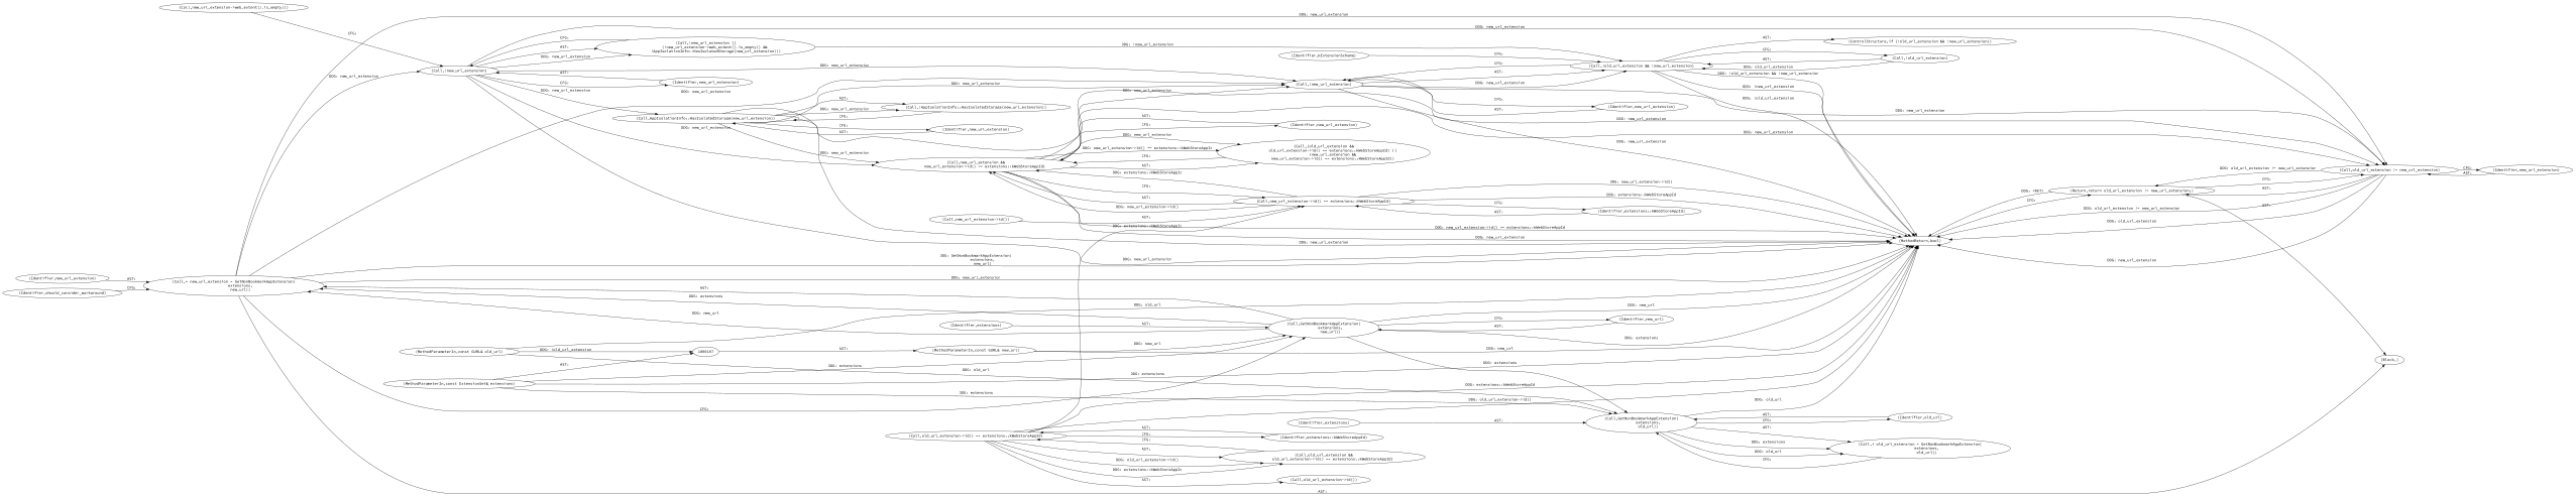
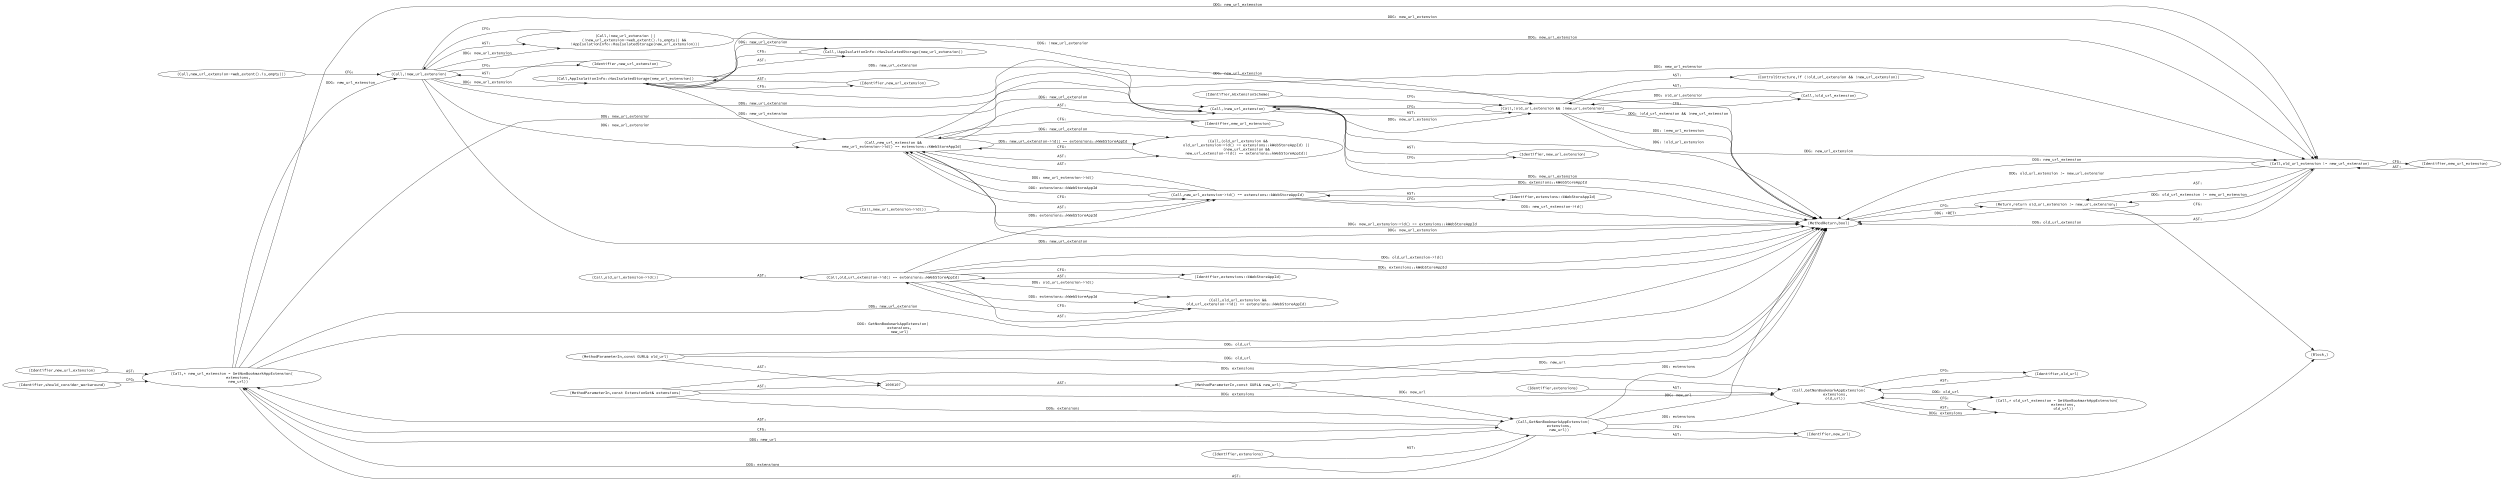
  digraph {
    fontname="Source Code Pro"
    rankdir=LR
    node [fontname="Source Code Pro"]
    edge [fontname="Source Code Pro"]
    n1 [label="(Call,!new_url_extension)"]
    n2 [label="(Call,!old_url_extension && !new_url_extension)"]
    n3 [label="(Call,old_url_extension != new_url_extension)"]
    n4 [label="(Identifier,new_url_extension)"]
    n5 [label="(MethodReturn,bool)"]
    n6 [label="(Call,!old_url_extension)"]
    n7 [label="(ControlStructure,if (!old_url_extension && !new_url_extension))"]
    n8 [label="(Return,return old_url_extension != new_url_extension;)"]
    n9 [label="(Identifier,new_url_extension)"]
    n10 [label="(Call,!new_url_extension)"]
    n11 [label="(Call,AppIsolationInfo::HasIsolatedStorage(new_url_extension))"]
    n12 [label="(Call,new_url_extension &&\n        new_url_extension->id() == extensions::kWebStoreAppId)"]
    n13 [label="(Identifier,new_url_extension)"]
    n14 [label="(Call,!new_url_extension ||\n        (!new_url_extension->web_extent().is_empty() &&\n         !AppIsolationInfo::HasIsolatedStorage(new_url_extension)))"]
    n15 [label="(Call,!AppIsolationInfo::HasIsolatedStorage(new_url_extension))"]
    n16 [label="(Identifier,new_url_extension)"]
    n17 [label="(Call,new_url_extension->id() == extensions::kWebStoreAppId)"]
    n18 [label="(Identifier,new_url_extension)"]
    n19 [label="(Call,(old_url_extension &&\n        old_url_extension->id() == extensions::kWebStoreAppId) ||\n        (new_url_extension &&\n        new_url_extension->id() == extensions::kWebStoreAppId))"]
    n20 [label="(Call,* new_url_extension = GetNonBookmarkAppExtension(\n      extensions,\n      new_url))"]
    n21 [label="(Call,GetNonBookmarkAppExtension(\n      extensions,\n      new_url))"]
    n22 [label="(Block,)"]
    n23 [label="(Identifier,new_url)"]
    n24 [label="(Call,GetNonBookmarkAppExtension(\n      extensions,\n      old_url))"]
    n25 [label="(Call,* old_url_extension = GetNonBookmarkAppExtension(\n      extensions,\n      old_url))"]
    n26 [label="(Identifier,old_url)"]
    n27 [label="(MethodParameterIn,const ExtensionSet& extensions)"]
    1000107
    n29 [label="(MethodParameterIn,const GURL& new_url)"]
    n30 [label="(MethodParameterIn,const GURL& old_url)"]
    n31 [label="(Identifier,extensions::kWebStoreAppId)"]
    n32 [label="(Call,old_url_extension->id() == extensions::kWebStoreAppId)"]
    n33 [label="(Identifier,extensions::kWebStoreAppId)"]
    n34 [label="(Call,old_url_extension &&\n        old_url_extension->id() == extensions::kWebStoreAppId)"]
    n35 [label="(Identifier,new_url_extension)"]
    n36 [label="(Identifier,should_consider_workaround)"]
    n37 [label="(Call,new_url_extension->web_extent().is_empty())"]
    n38 [label="(Call,old_url_extension->id())"]
    n39 [label="(Identifier,kExtensionScheme)"]
    n40 [label="(Identifier,extensions)"]
    n41 [label="(Call,new_url_extension->id())"]
    n42 [label="(Identifier,extensions)"]
    n1 -> n2 [label="AST: "]
    n1 -> n2 [label="DDG: new_url_extension"]
    n1 -> n3 [label="DDG: new_url_extension"]
    n1 -> n4 [label="CFG: "]
    n1 -> n5 [label="DDG: new_url_extension"]
    n2 -> n1 [label="CFG: "]
    n2 -> n5 [label="DDG: !new_url_extension"]
    n2 -> n5 [label="DDG: !old_url_extension"]
    n2 -> n5 [label="DDG: !old_url_extension && !new_url_extension"]
    n2 -> n6 [label="CFG: "]
    n2 -> n7 [label="AST: "]
    n3 -> n5 [label="DDG: old_url_extension != new_url_extension"]
    n3 -> n5 [label="DDG: old_url_extension"]
    n3 -> n5 [label="DDG: new_url_extension"]
    n3 -> n8 [label="AST: "]
    n3 -> n8 [label="DDG: old_url_extension != new_url_extension"]
    n3 -> n9 [label="CFG: "]
    n4 -> n1 [label="AST: "]
    n5 -> n8 [label="CFG: "]
    n6 -> n2 [label="AST: "]
    n6 -> n2 [label="DDG: old_url_extension"]
    n8 -> n3 [label="CFG: "]
    n8 -> n5 [label="DDG: <RET>"]
    n8 -> n22 [label="AST: "]
    n9 -> n3 [label="AST: "]
    n10 -> n1 [label="DDG: new_url_extension"]
    n10 -> n3 [label="DDG: new_url_extension"]
    n10 -> n5 [label="DDG: new_url_extension"]
    n10 -> n11 [label="DDG: new_url_extension"]
    n10 -> n12 [label="DDG: new_url_extension"]
    n10 -> n13 [label="CFG: "]
    n10 -> n14 [label="AST: "]
    n10 -> n14 [label="DDG: new_url_extension"]
    n11 -> n1 [label="DDG: new_url_extension"]
    n11 -> n3 [label="DDG: new_url_extension"]
    n11 -> n5 [label="DDG: new_url_extension"]
    n11 -> n12 [label="DDG: new_url_extension"]
    n11 -> n15 [label="AST: "]
    n11 -> n15 [label="DDG: new_url_extension"]
    n11 -> n16 [label="CFG: "]
    n12 -> n1 [label="DDG: new_url_extension"]
    n12 -> n3 [label="DDG: new_url_extension"]
    n12 -> n5 [label="DDG: new_url_extension->id() == extensions::kWebStoreAppId"]
    n12 -> n5 [label="DDG: new_url_extension"]
    n12 -> n17 [label="CFG: "]
    n12 -> n18 [label="CFG: "]
    n12 -> n19 [label="AST: "]
    n12 -> n19 [label="DDG: new_url_extension"]
    n12 -> n19 [label="DDG: new_url_extension->id() == extensions::kWebStoreAppId"]
    n13 -> n10 [label="AST: "]
    n14 -> n2 [label="DDG: !new_url_extension"]
    n14 -> n10 [label="CFG: "]
    n15 -> n11 [label="CFG: "]
    n16 -> n11 [label="AST: "]
    n17 -> n5 [label="DDG: extensions::kWebStoreAppId"]
    n17 -> n5 [label="DDG: new_url_extension->id()"]
    n17 -> n12 [label="AST: "]
    n17 -> n12 [label="DDG: new_url_extension->id()"]
    n17 -> n12 [label="DDG: extensions::kWebStoreAppId"]
    n17 -> n31 [label="CFG: "]
    n18 -> n12 [label="AST: "]
    n19 -> n12 [label="CFG: "]
    n20 -> n1 [label="DDG: new_url_extension"]
    n20 -> n3 [label="DDG: new_url_extension"]
    n20 -> n5 [label="DDG: new_url_extension"]
    n20 -> n5 [label="DDG: GetNonBookmarkAppExtension(\n      extensions,\n      new_url)"]
    n20 -> n10 [label="DDG: new_url_extension"]
    n20 -> n21 [label="CFG: "]
    n20 -> n22 [label="AST: "]
    n21 -> n5 [label="DDG: extensions"]
    n21 -> n5 [label="DDG: new_url"]
    n21 -> n20 [label="AST: "]
    n21 -> n20 [label="DDG: extensions"]
    n21 -> n20 [label="DDG: new_url"]
    n21 -> n23 [label="CFG: "]
    n21 -> n24 [label="DDG: extensions"]
    n23 -> n21 [label="AST: "]
-   n24 -> n5 [label="DDG: old_url"]
    n24 -> n25 [label="AST: "]
    n24 -> n25 [label="DDG: extensions"]
    n24 -> n25 [label="DDG: old_url"]
    n24 -> n26 [label="CFG: "]
    n25 -> n24 [label="CFG: "]
    n26 -> n24 [label="AST: "]
    n27 -> n5 [label="DDG: extensions"]
    n27 -> n21 [label="DDG: extensions"]
    n27 -> n24 [label="DDG: extensions"]
    n27 -> 1000107 [label="AST: "]
    1000107 -> n29 [label="AST: "]
    n29 -> n5 [label="DDG: new_url"]
    n29 -> n21 [label="DDG: new_url"]
    n30 -> n5 [label="DDG: old_url"]
    n30 -> n24 [label="DDG: old_url"]
-   n30 -> 1000107 [label="DDG: !old_url_extension"]
+   n30 -> 1000107 [label="AST: "]
    n31 -> n17 [label="AST: "]
    n32 -> n5 [label="DDG: extensions::kWebStoreAppId"]
    n32 -> n5 [label="DDG: old_url_extension->id()"]
    n32 -> n17 [label="DDG: extensions::kWebStoreAppId"]
    n32 -> n33 [label="CFG: "]
    n32 -> n34 [label="AST: "]
    n32 -> n34 [label="DDG: old_url_extension->id()"]
    n32 -> n34 [label="DDG: extensions::kWebStoreAppId"]
    n33 -> n32 [label="AST: "]
    n34 -> n32 [label="CFG: "]
    n35 -> n20 [label="AST: "]
    n36 -> n20 [label="CFG: "]
    n37 -> n10 [label="CFG: "]
-   n32 -> n38 [label="AST: "]
+   n38 -> n32 [label="AST: "]
    n39 -> n2 [label="CFG: "]
    n40 -> n24 [label="AST: "]
    n41 -> n17 [label="AST: "]
    n42 -> n21 [label="AST: "]
  }
